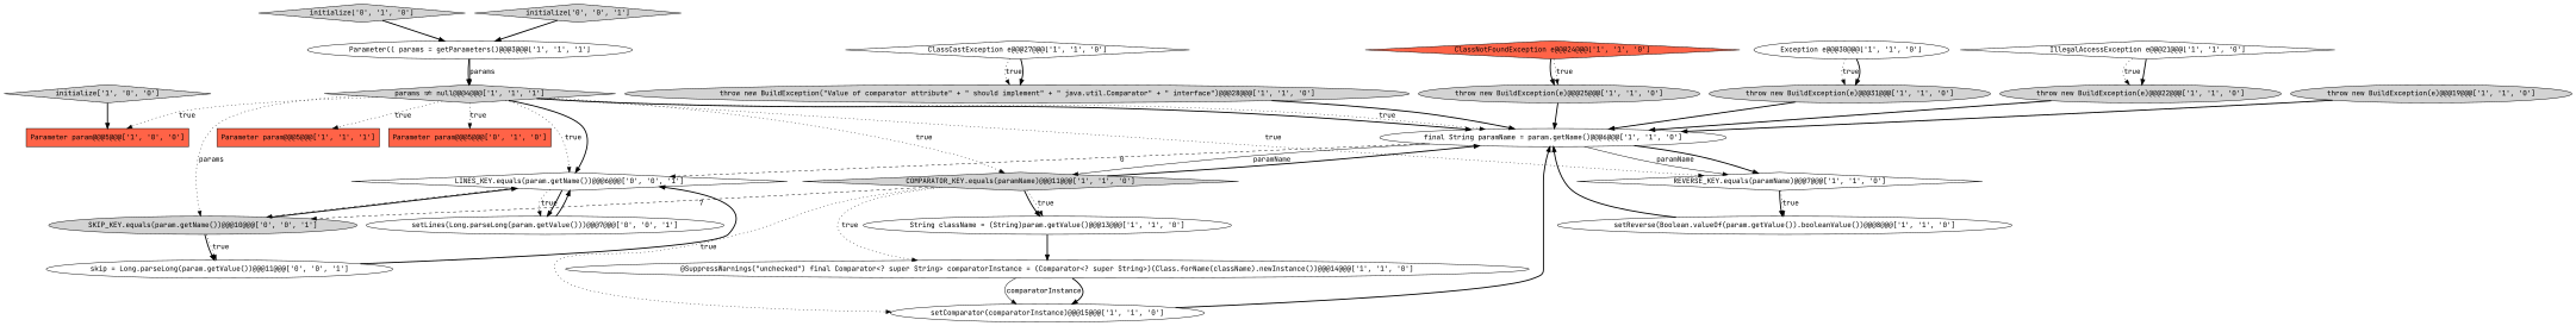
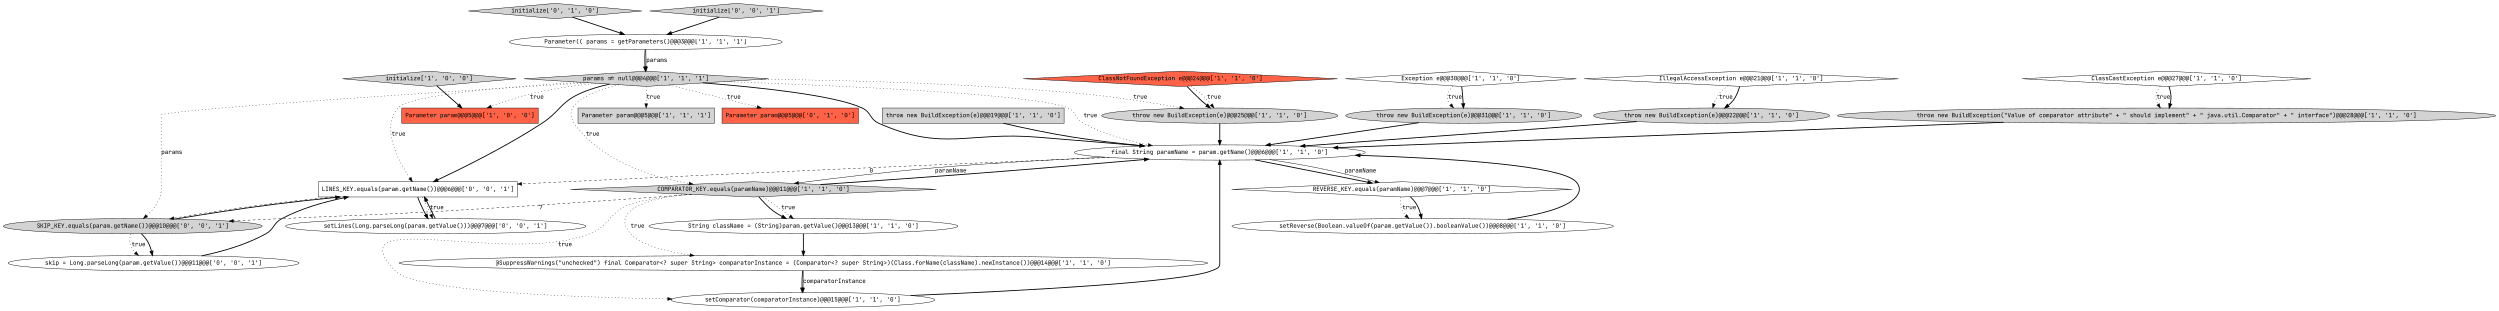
  digraph {
    fontname="JetBrains Mono"
    node [fillcolor=white fontname="JetBrains Mono" shape=ellipse style=filled]
    edge [fontname="JetBrains Mono" style=bold]
    n1 [fillcolor=lightgray label="initialize['1', '0', '0']" shape=diamond]
    n2 [fillcolor=tomato label="Parameter param@@@5@@@['1', '0', '0']" shape=box]
    n3 [label="Parameter(( params = getParameters()@@@3@@@['1', '1', '1']"]
    n4 [fillcolor=lightgray label="params != null@@@4@@@['1', '1', '1']" shape=diamond]
    n5 [fillcolor=lightgray label="throw new BuildException(e)@@@25@@@['1', '1', '0']"]
    n6 [label="final String paramName = param.getName()@@@6@@@['1', '1', '0']"]
-   n7 [label="LINES_KEY.equals(param.getName())@@@6@@@['0', '0', '1']" shape=diamond]
+   n7 [label="LINES_KEY.equals(param.getName())@@@6@@@['0', '0', '1']" shape=box]
    n8 [fillcolor=lightgray label="COMPARATOR_KEY.equals(paramName)@@@11@@@['1', '1', '0']" shape=diamond]
    n9 [label="REVERSE_KEY.equals(paramName)@@@7@@@['1', '1', '0']" shape=diamond]
-   n10 [label="Exception e@@@30@@@['1', '1', '0']"]
+   n10 [label="Exception e@@@30@@@['1', '1', '0']" shape=diamond]
    n11 [fillcolor=lightgray label="throw new BuildException(e)@@@31@@@['1', '1', '0']"]
    n12 [fillcolor=lightgray label="initialize['0', '1', '0']" shape=diamond]
    n13 [fillcolor=lightgray label="throw new BuildException(e)@@@22@@@['1', '1', '0']"]
    n14 [label="skip = Long.parseLong(param.getValue())@@@11@@@['0', '0', '1']"]
    n15 [fillcolor=lightgray label="SKIP_KEY.equals(param.getName())@@@10@@@['0', '0', '1']"]
    n16 [label="setLines(Long.parseLong(param.getValue()))@@@7@@@['0', '0', '1']"]
    n17 [label="IllegalAccessException e@@@21@@@['1', '1', '0']" shape=diamond]
-   n18 [fillcolor=lightgray label="throw new BuildException(e)@@@19@@@['1', '1', '0']"]
+   n18 [fillcolor=lightgray label="throw new BuildException(e)@@@19@@@['1', '1', '0']" shape=box]
    n19 [label="@SuppressWarnings(\"unchecked\") final Comparator<? super String> comparatorInstance = (Comparator<? super String>)(Class.forName(className).newInstance())@@@14@@@['1', '1', '0']"]
    n20 [label="setComparator(comparatorInstance)@@@15@@@['1', '1', '0']"]
    n21 [label="String className = (String)param.getValue()@@@13@@@['1', '1', '0']"]
-   n22 [fillcolor=tomato label="Parameter param@@@5@@@['1', '1', '1']" shape=box]
+   n22 [fillcolor=lightgray label="Parameter param@@@5@@@['1', '1', '1']" shape=box]
    n23 [fillcolor=tomato label="Parameter param@@@5@@@['0', '1', '0']" shape=box]
    n24 [label="setReverse(Boolean.valueOf(param.getValue()).booleanValue())@@@8@@@['1', '1', '0']"]
    n25 [label="ClassCastException e@@@27@@@['1', '1', '0']" shape=diamond]
    n26 [fillcolor=lightgray label="throw new BuildException(\"Value of comparator attribute\" + \" should implement\" + \" java.util.Comparator\" + \" interface\")@@@28@@@['1', '1', '0']"]
    n27 [fillcolor=lightgray label="initialize['0', '0', '1']" shape=diamond]
    n28 [fillcolor=tomato label="ClassNotFoundException e@@@24@@@['1', '1', '0']" shape=diamond]
    n1 -> n2
    n3 -> n4
    n3 -> n4 [label=params style=solid]
    n4 -> n2 [label=true style=dotted]
    n4 -> n6
    n4 -> n6 [label=true style=dotted]
    n4 -> n7 [label=true style=dotted]
    n4 -> n7
    n4 -> n8 [label=true style=dotted]
-   n4 -> n9 [label=true style=dotted]
+   n4 -> n5 [label=true style=dotted]
    n4 -> n15 [label=params style=dotted]
    n4 -> n22 [label=true style=dotted]
    n4 -> n23 [label=true style=dotted]
    n5 -> n6
    n6 -> n7 [label=0 style=dashed]
    n6 -> n8 [label=paramName style=solid]
    n6 -> n9
    n6 -> n9 [label=paramName style=solid]
    n7 -> n15 [style=dashed]
    n7 -> n16 [label=true style=dotted]
    n7 -> n16
    n8 -> n6
    n8 -> n15 [label=7 style=dashed]
    n8 -> n19 [label=true style=dotted]
    n8 -> n20 [label=true style=dotted]
    n8 -> n21 [label=true style=dotted]
    n8 -> n21
    n9 -> n24 [label=true style=dotted]
    n9 -> n24
    n10 -> n11 [label=true style=dotted]
    n10 -> n11
    n11 -> n6
    n12 -> n3
    n13 -> n6
    n14 -> n7
    n15 -> n7
    n15 -> n14
    n15 -> n14 [label=true style=dotted]
    n16 -> n7
    n17 -> n13 [label=true style=dotted]
    n17 -> n13
    n18 -> n6
    n19 -> n20 [label=comparatorInstance style=solid]
    n19 -> n20
    n20 -> n6
    n21 -> n19
    n24 -> n6
    n25 -> n26 [label=true style=dotted]
    n25 -> n26
    n26 -> n6
    n27 -> n3
    n28 -> n5
    n28 -> n5 [label=true style=dotted]
  }
